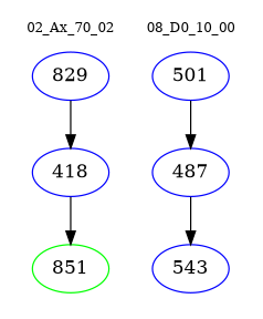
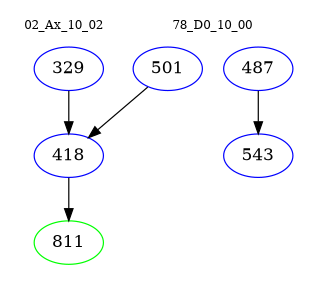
  digraph {
    node [color=blue]
    edge [color=black]
-   n1 [label=829]
+   n1 [label=329]
    n2 [label=418]
-   n3 [color=green label=851]
+   n3 [color=green label=811]
    n4 [label=501]
    n5 [label=487]
    n6 [label=543]
    subgraph cluster_1 {
      color=white
      fontsize=10
-     label="02_Ax_70_02"
+     label="02_Ax_10_02"
      n1
      n2
      n3
    }
    subgraph cluster_2 {
      color=white
      fontsize=10
-     label="08_D0_10_00"
+     label="78_D0_10_00"
      n4
      n5
      n6
    }
    n1 -> n2
    n2 -> n3
-   n4 -> n5
+   n4 -> n2
    n5 -> n6
  }
